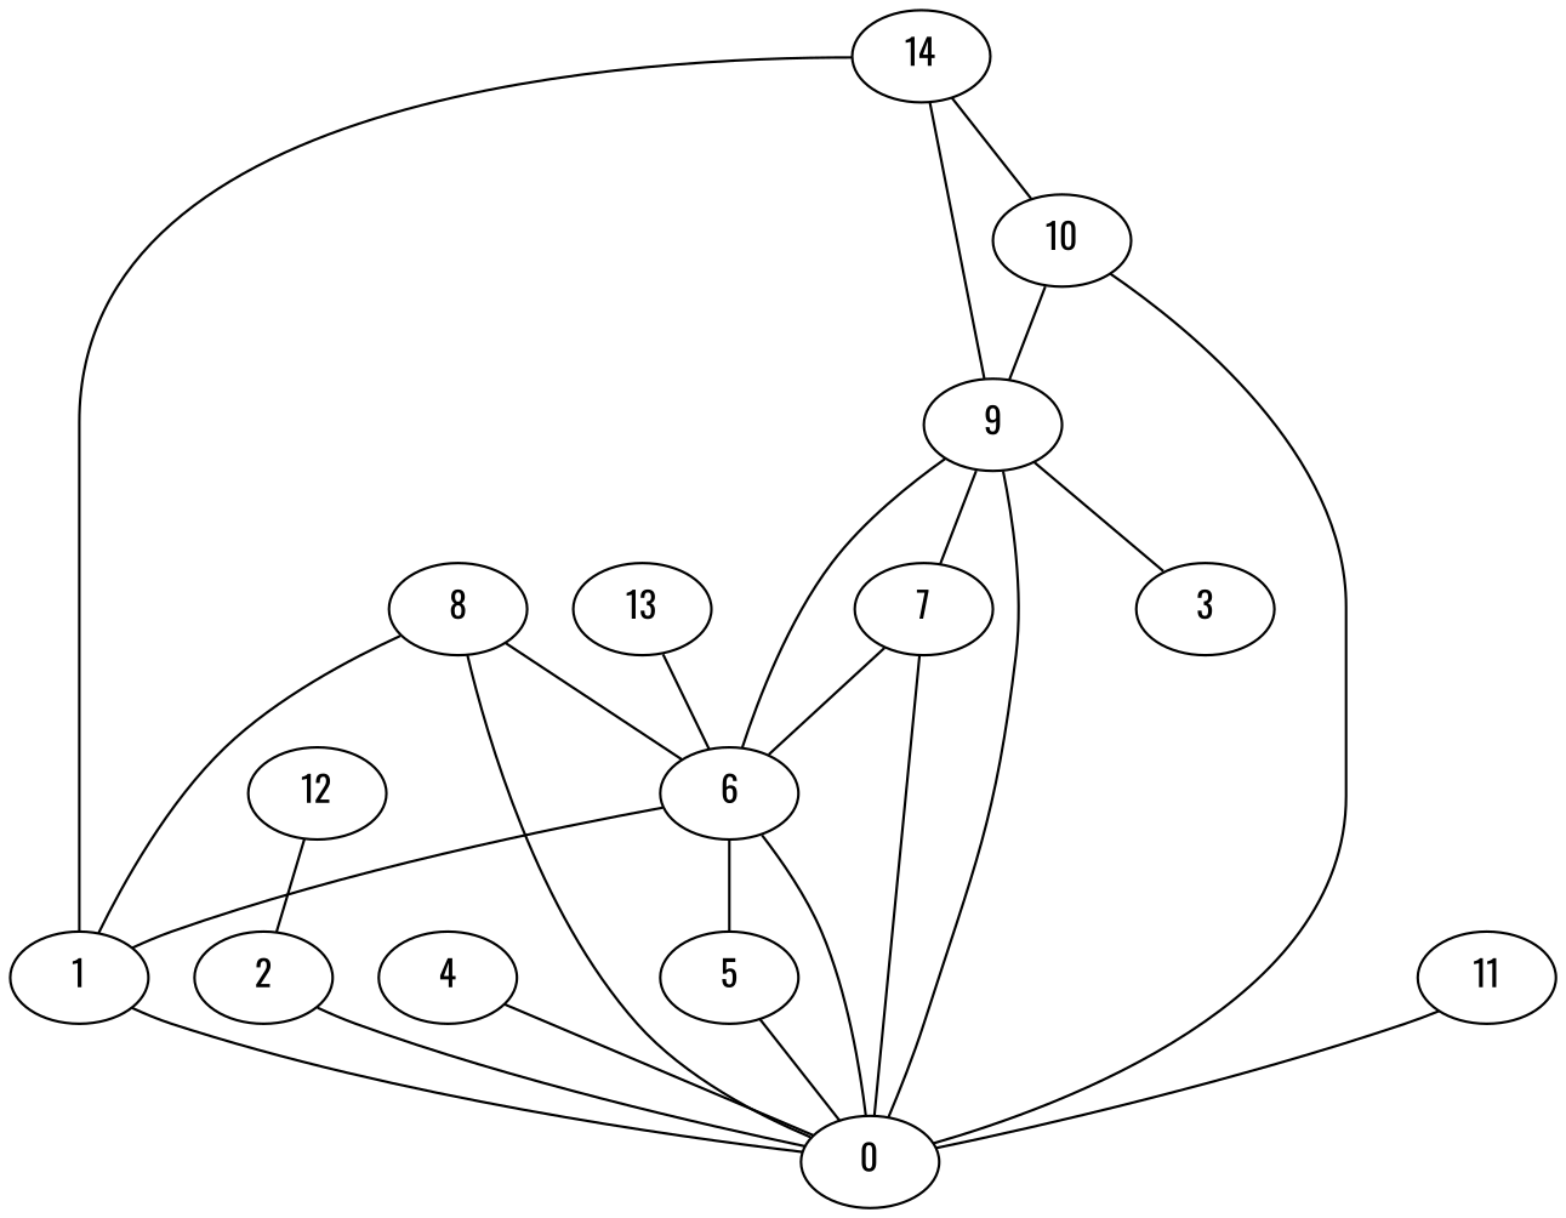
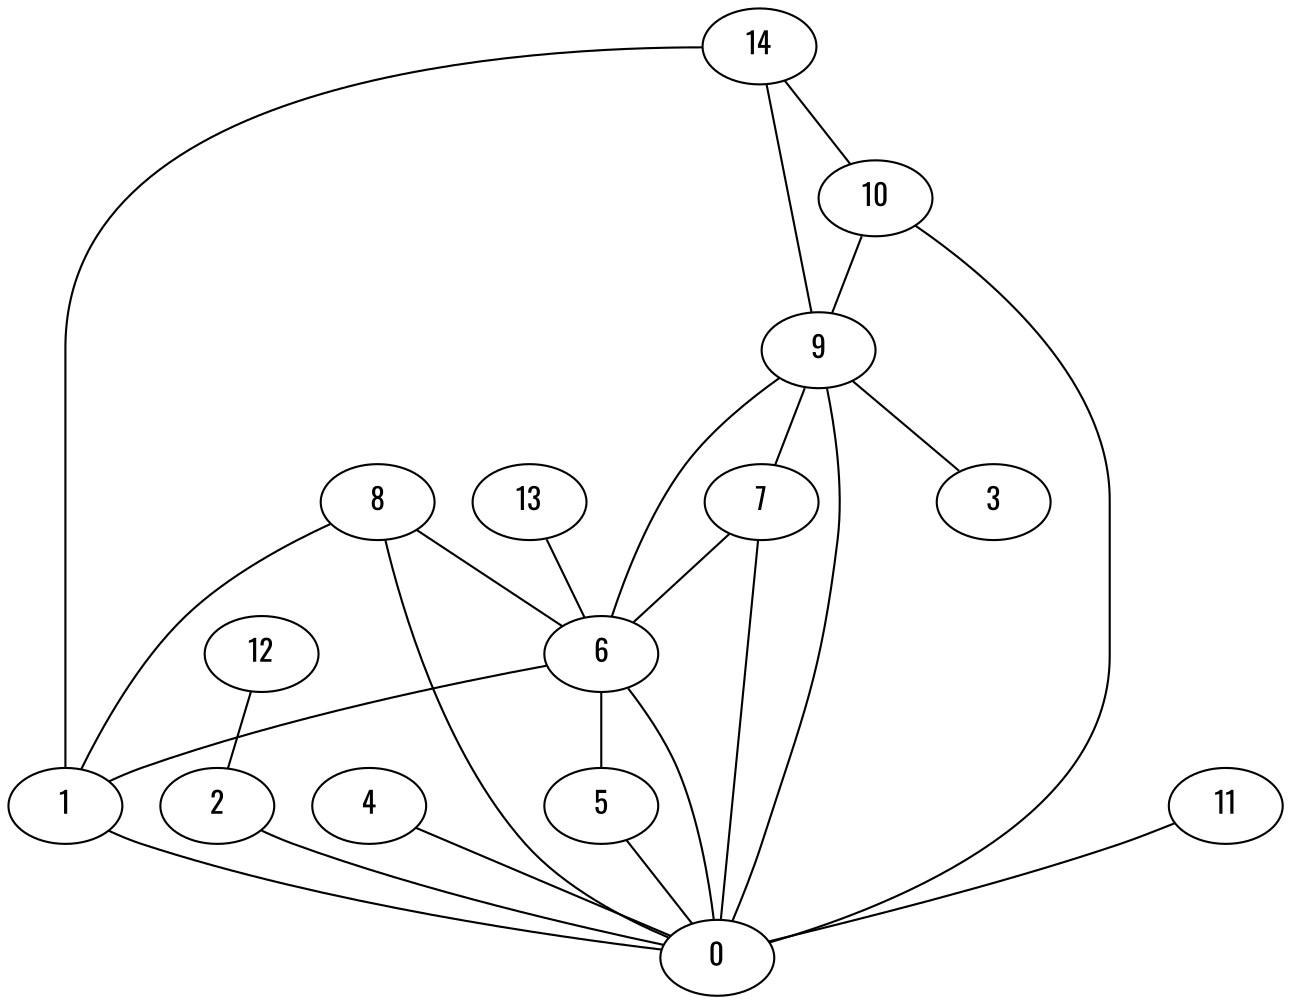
  digraph {
    fontname=Oswald
    rankdir=BT
    node [fontname=Oswald]
    edge [arrowhead=both fontname=Oswald]
    0
    1
    2
    4
    5
    6
    7
    8
    9
    10
    11
    14
    12
    3
    13
    0 -> 1
    0 -> 2
    0 -> 4
    0 -> 5
    0 -> 6
    0 -> 7
    0 -> 8
    0 -> 9
    0 -> 10
-   11 -> 0
+   0 -> 11
    1 -> 6
    1 -> 8
    1 -> 14
    2 -> 12
    5 -> 6
    6 -> 7
    6 -> 8
    6 -> 9
    6 -> 13
    7 -> 9
    9 -> 10
    9 -> 14
    10 -> 14
    3 -> 9
  }
